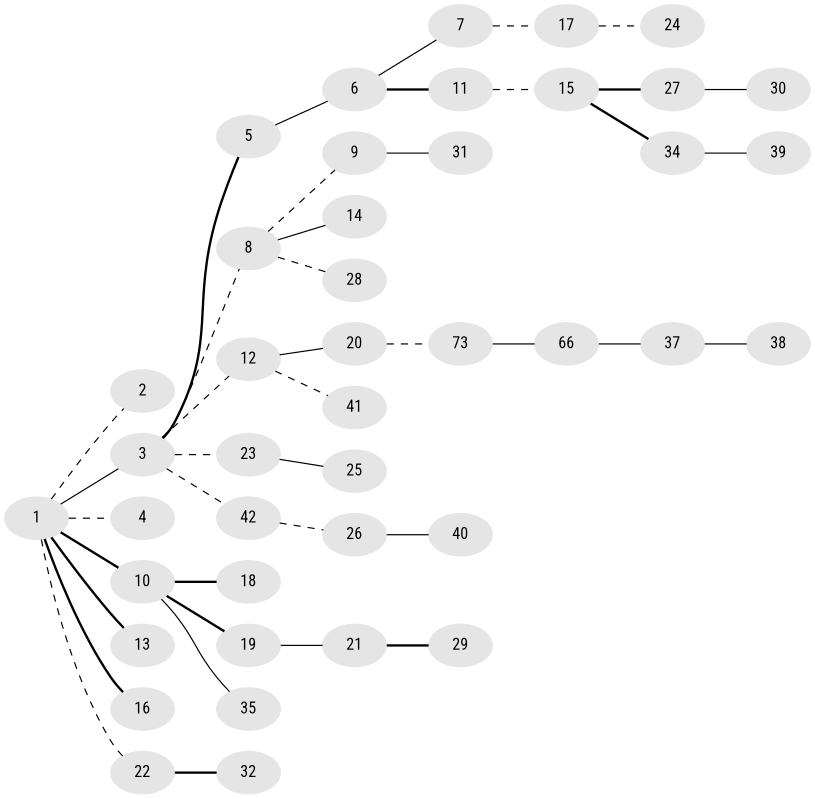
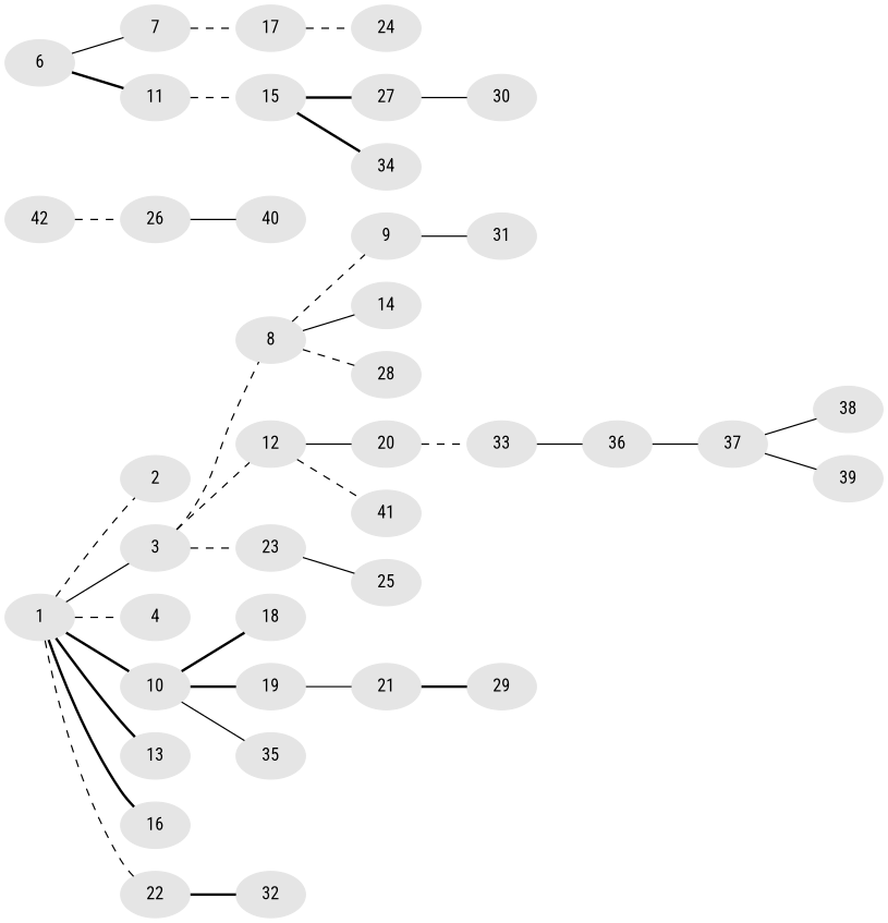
  graph {
    fontname="Roboto Condensed"
    rankdir=LR
    node [color=gray90 fontname="Roboto Condensed" style=filled]
    edge [fontname="Roboto Condensed" style=dashed weight=1.0]
    1
    2
    3
    4
    10
    13
    16
    22
-   5
    8
    12
    23
    42
    18
    19
    35
    32
    6
    9
    14
    28
    20
    41
    25
    26
    7
    11
    17
    15
    24
    31
    21
    27
    34
-   33 [label=73]
+   33
    30
    29
-   36 [label=66]
+   36
    40
    37
    38
    39
    1 -- 2 [weight=3.0]
    1 -- 3 [style=solid]
    1 -- 4
    1 -- 10 [style=bold]
    1 -- 13 [style=bold]
    1 -- 16 [style=bold]
    1 -- 22
-   3 -- 5 [style=bold]
    3 -- 8
    3 -- 12
    3 -- 23
-   3 -- 42
    10 -- 18 [style=bold]
    10 -- 19 [style=bold]
    10 -- 35 [style=solid weight=2.0]
    22 -- 32 [style=bold]
-   5 -- 6 [style=solid]
    8 -- 9
    8 -- 14 [style=solid]
    8 -- 28
    12 -- 20 [style=solid weight=2.0]
    12 -- 41
    23 -- 25 [style=solid weight=2.0]
    42 -- 26
    19 -- 21 [style=solid]
    6 -- 7 [style=solid]
    6 -- 11 [style=bold]
    9 -- 31 [style=solid]
    20 -- 33
    26 -- 40 [style=solid]
    7 -- 17
    11 -- 15
    17 -- 24 [weight=2.0]
    15 -- 27 [style=bold]
    15 -- 34 [style=bold]
    21 -- 29 [style=bold]
    27 -- 30 [style=solid weight=3.0]
    33 -- 36 [style=solid]
    36 -- 37 [style=solid]
    37 -- 38 [style=solid]
-   34 -- 39 [style=solid]
+   37 -- 39 [style=solid]
  }
